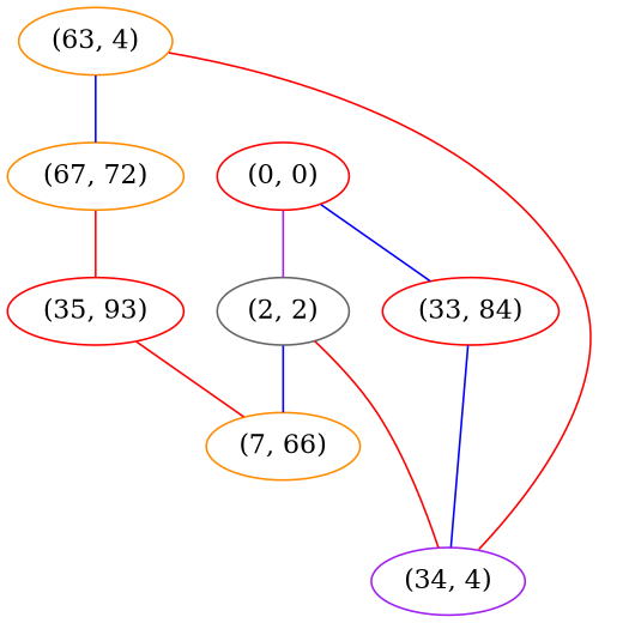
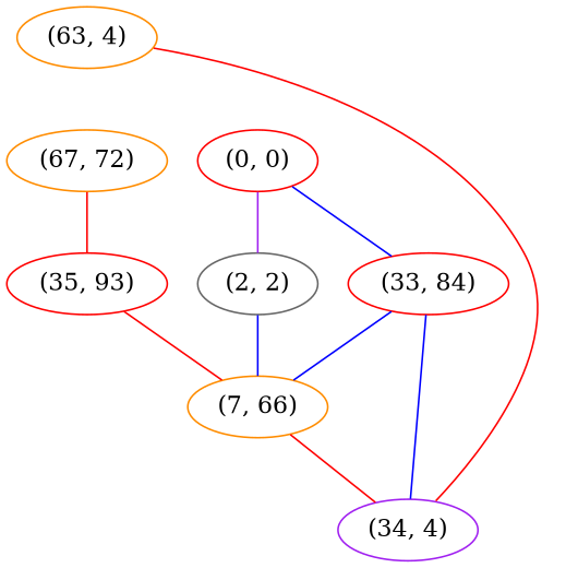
  graph {
    node [color=red]
    edge [color=blue weight=1]
    "(2, 2)" [color=gray40]
    "(0, 0)"
    "(33, 84)"
    "(34, 4)" [color=purple]
    "(7, 66)" [color=darkorange]
    "(63, 4)" [color=darkorange]
    "(67, 72)" [color=darkorange]
    "(35, 93)"
-   "(2, 2)" -- "(34, 4)" [color=red]
+   "(7, 66)" -- "(34, 4)" [color=red]
    "(2, 2)" -- "(7, 66)" [weight=3]
    "(0, 0)" -- "(2, 2)" [color=purple weight=4]
    "(0, 0)" -- "(33, 84)" [weight=3]
    "(33, 84)" -- "(34, 4)"
+   "(33, 84)" -- "(7, 66)" [weight=3]
    "(63, 4)" -- "(34, 4)" [color=red]
-   "(63, 4)" -- "(67, 72)" [weight=3]
    "(67, 72)" -- "(35, 93)" [color=red]
    "(35, 93)" -- "(7, 66)" [color=red]
  }
